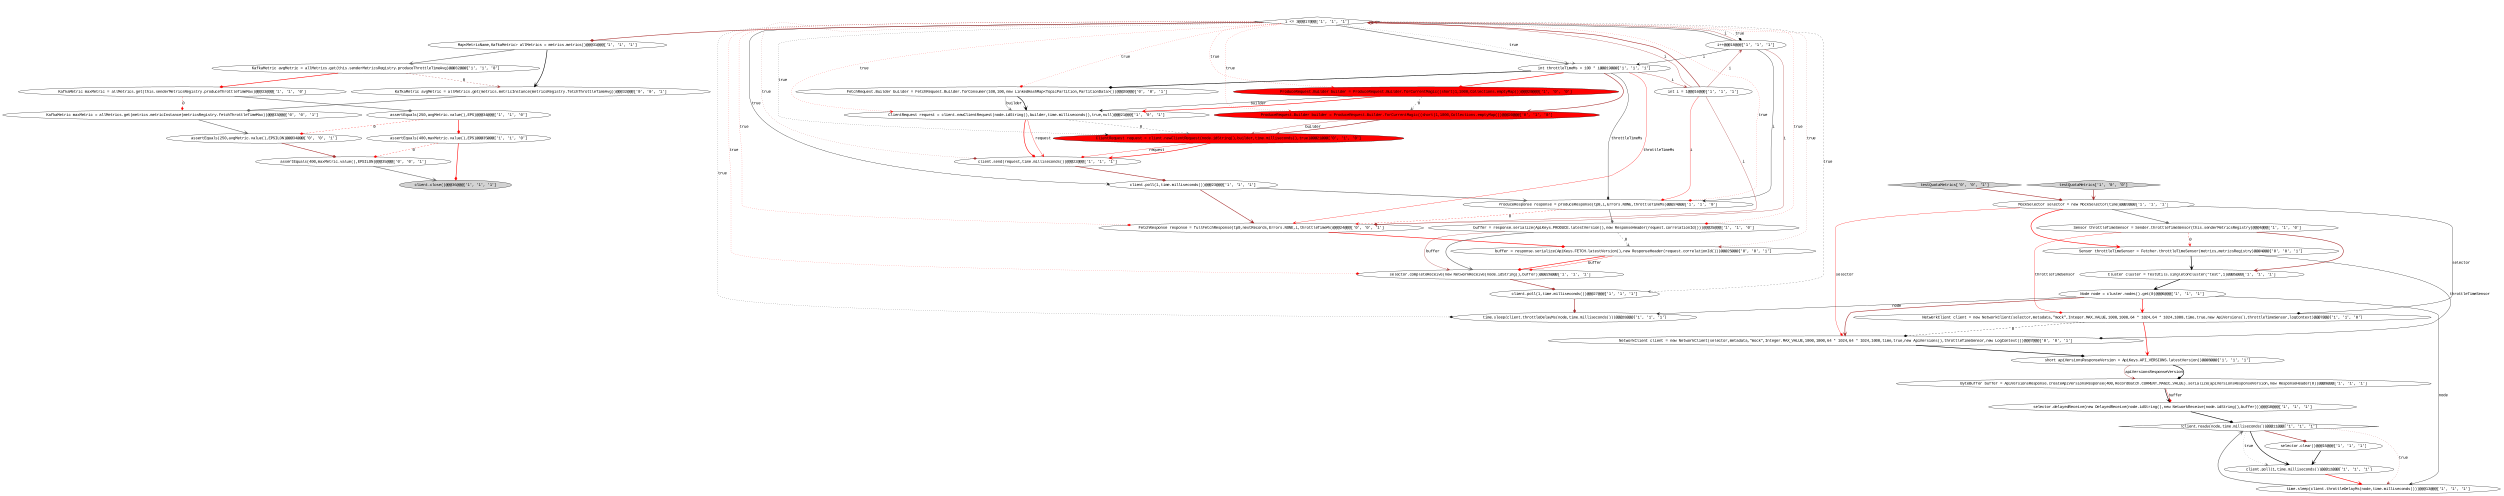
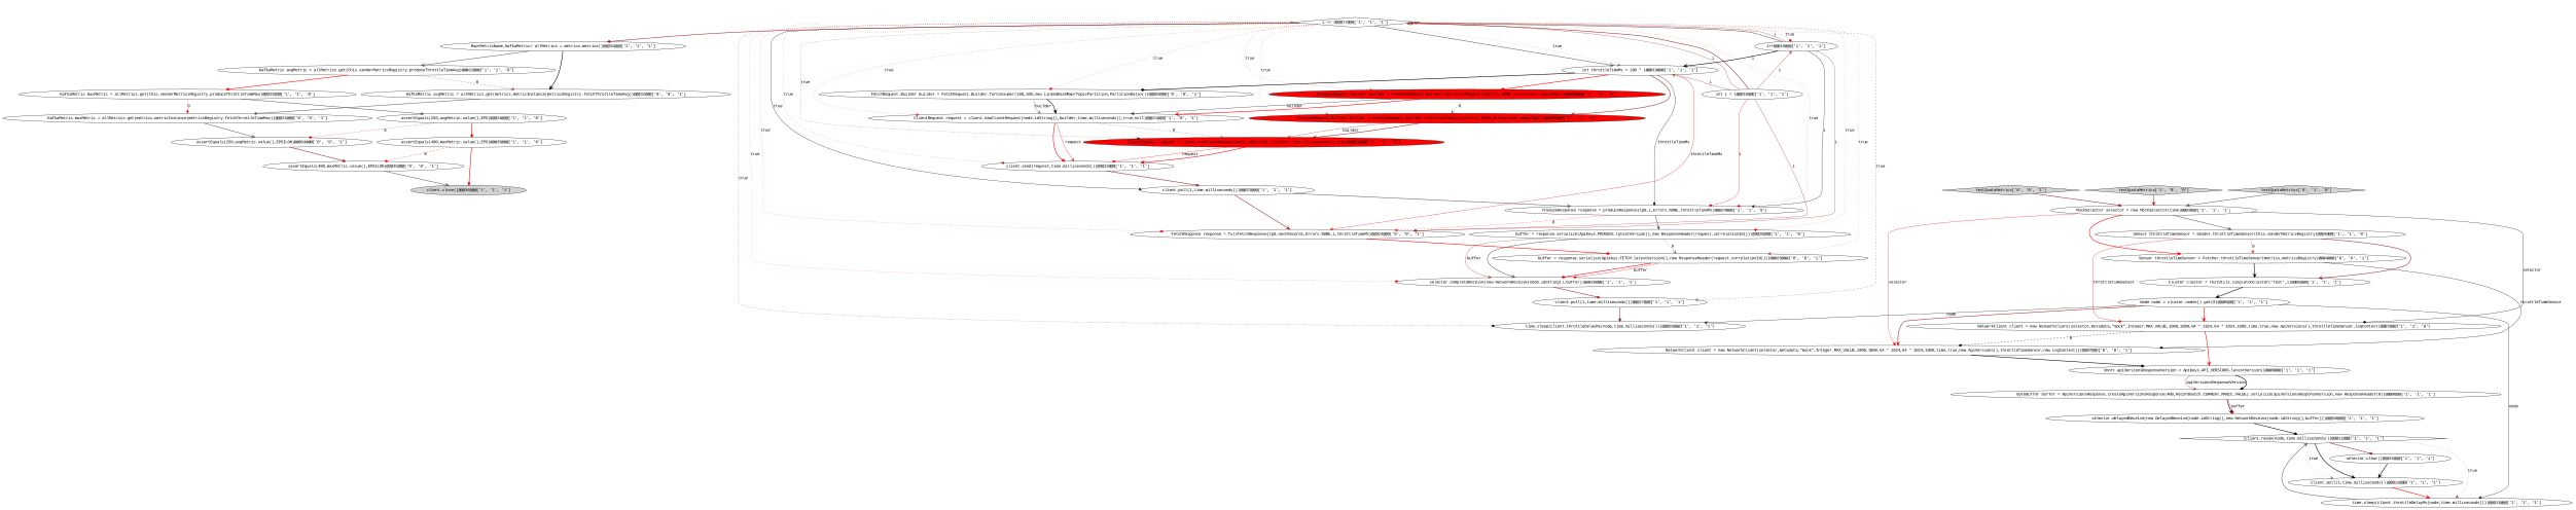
  digraph {
    fontname="Liberation Mono"
    node [fillcolor=white fontname="Liberation Mono" shape=ellipse style=filled]
    edge [arrowhead=vee color=red fontname="Liberation Mono" style=bold]
    n1 [label="assertEquals(400,maxMetric.value(),EPSILON)@@@35@@@['0', '0', '1']"]
    n2 [fillcolor=lightgray label="client.close()@@@36@@@['1', '1', '1']"]
    n3 [fillcolor=lightgray label="testQuotaMetrics['0', '0', '1']" shape=diamond]
    n4 [label="MockSelector selector = new MockSelector(time)@@@3@@@['1', '1', '1']"]
    n5 [label="NetworkClient client = new NetworkClient(selector,metadata,\"mock\",Integer.MAX_VALUE,1000,1000,64 * 1024,64 * 1024,1000,time,true,new ApiVersions(),throttleTimeSensor,logContext)@@@7@@@['1', '1', '0']"]
    n6 [label="Sensor throttleTimeSensor = Sender.throttleTimeSensor(this.senderMetricsRegistry)@@@4@@@['1', '1', '0']"]
    n7 [label="NetworkClient client = new NetworkClient(selector,metadata,\"mock\",Integer.MAX_VALUE,1000,1000,64 * 1024,64 * 1024,1000,time,true,new ApiVersions(),throttleTimeSensor,new LogContext())@@@7@@@['0', '0', '1']"]
    n8 [label="Sensor throttleTimeSensor = Fetcher.throttleTimeSensor(metrics,metricsRegistry)@@@4@@@['0', '0', '1']"]
    n9 [fillcolor=red label="ClientRequest request = client.newClientRequest(node.idString(),builder,time.milliseconds(),true)@@@21@@@['0', '1', '0']"]
    n10 [label="client.send(request,time.milliseconds())@@@22@@@['1', '1', '1']"]
    n11 [label="client.poll(1,time.milliseconds())@@@23@@@['1', '1', '1']"]
    n12 [label="KafkaMetric avgMetric = allMetrics.get(this.senderMetricsRegistry.produceThrottleTimeAvg)@@@32@@@['1', '1', '0']"]
    n13 [label="KafkaMetric avgMetric = allMetrics.get(metrics.metricInstance(metricsRegistry.fetchThrottleTimeAvg))@@@32@@@['0', '0', '1']"]
    n14 [label="KafkaMetric maxMetric = allMetrics.get(this.senderMetricsRegistry.produceThrottleTimeMax)@@@33@@@['1', '1', '0']"]
    n15 [label="KafkaMetric maxMetric = allMetrics.get(metrics.metricInstance(metricsRegistry.fetchThrottleTimeMax))@@@33@@@['0', '0', '1']"]
    n16 [label="assertEquals(250,avgMetric.value(),EPS)@@@34@@@['1', '1', '0']"]
    n17 [label="buffer = response.serialize(ApiKeys.FETCH.latestVersion(),new ResponseHeader(request.correlationId()))@@@25@@@['0', '0', '1']"]
    n18 [label="selector.completeReceive(new NetworkReceive(node.idString(),buffer))@@@26@@@['1', '1', '1']"]
    n19 [label="client.poll(1,time.milliseconds())@@@27@@@['1', '1', '1']"]
    n20 [label="FetchResponse response = fullFetchResponse(tp0,nextRecords,Errors.NONE,i,throttleTimeMs)@@@24@@@['0', '0', '1']"]
    n21 [label="Map<MetricName,KafkaMetric> allMetrics = metrics.metrics()@@@31@@@['1', '1', '1']"]
    n22 [fillcolor=red label="ProduceRequest.Builder builder = ProduceRequest.Builder.forCurrentMagic((short)1,1000,Collections.emptyMap())@@@20@@@['1', '0', '0']"]
    n23 [fillcolor=red label="ProduceRequest.Builder builder = ProduceRequest.Builder.forCurrentMagic((short)1,1000,Collections.emptyMap())@@@20@@@['0', '1', '0']"]
    n24 [label="ClientRequest request = client.newClientRequest(node.idString(),builder,time.milliseconds(),true,null)@@@21@@@['1', '0', '1']"]
    n25 [label="time.sleep(client.throttleDelayMs(node,time.milliseconds()))@@@13@@@['1', '1', '1']"]
    n26 [label="!client.ready(node,time.milliseconds())@@@11@@@['1', '1', '1']" shape=diamond]
    n27 [label="selector.clear()@@@15@@@['1', '1', '1']"]
    n28 [label="client.poll(1,time.milliseconds())@@@12@@@['1', '1', '1']"]
    n29 [label="i++@@@18@@@['1', '1', '1']"]
    n30 [label="i <= 3@@@17@@@['1', '1', '1']" shape=diamond]
    n31 [label="ProduceResponse response = produceResponse(tp0,i,Errors.NONE,throttleTimeMs)@@@24@@@['1', '1', '0']"]
    n32 [label="int throttleTimeMs = 100 * i@@@19@@@['1', '1', '1']"]
    n33 [label="buffer = response.serialize(ApiKeys.PRODUCE.latestVersion(),new ResponseHeader(request.correlationId()))@@@25@@@['1', '1', '0']"]
    n34 [label="time.sleep(client.throttleDelayMs(node,time.milliseconds()))@@@28@@@['1', '1', '1']"]
    n35 [label="FetchRequest.Builder builder = FetchRequest.Builder.forConsumer(100,100,new LinkedHashMap<TopicPartition,PartitionData>())@@@20@@@['0', '0', '1']"]
    n36 [label="int i = 1@@@16@@@['1', '1', '1']"]
    n37 [fillcolor=lightgray label="testQuotaMetrics['1', '0', '0']" shape=diamond]
    n38 [label="short apiVersionsResponseVersion = ApiKeys.API_VERSIONS.latestVersion()@@@8@@@['1', '1', '1']"]
    n39 [label="Cluster cluster = TestUtils.singletonCluster(\"test\",1)@@@5@@@['1', '1', '1']"]
    n40 [label="assertEquals(250,avgMetric.value(),EPSILON)@@@34@@@['0', '0', '1']"]
    n41 [label="Node node = cluster.nodes().get(0)@@@6@@@['1', '1', '1']"]
    n42 [label="assertEquals(400,maxMetric.value(),EPS)@@@35@@@['1', '1', '0']"]
    n43 [label="ByteBuffer buffer = ApiVersionsResponse.createApiVersionsResponse(400,RecordBatch.CURRENT_MAGIC_VALUE).serialize(apiVersionsResponseVersion,new ResponseHeader(0))@@@9@@@['1', '1', '1']"]
    n44 [label="selector.delayedReceive(new DelayedReceive(node.idString(),new NetworkReceive(node.idString(),buffer)))@@@10@@@['1', '1', '1']"]
+   n45 [fillcolor=lightgray label="testQuotaMetrics['0', '1', '0']" shape=diamond]
    n1 -> n2 [color=gray40]
    n3 -> n4 [arrowhead=diamond color=brown]
    n4 -> n5 [arrowhead=diamond color=black label=selector style=solid]
    n4 -> n6 [arrowhead=diamond color=gray40]
    n4 -> n7 [arrowhead=diamond label=selector style=solid]
    n4 -> n8
    n5 -> n7 [arrowhead=diamond color=black label=0 style=dashed]
    n5 -> n38
    n6 -> n5 [arrowhead=diamond label=throttleTimeSensor style=solid]
    n6 -> n8 [label=0 style=dashed]
    n6 -> n39 [color=brown]
    n7 -> n38 [arrowhead=diamond color=black]
    n8 -> n7 [arrowhead=diamond color=black label=throttleTimeSensor style=solid]
    n8 -> n39 [color=black]
    n9 -> n10 [arrowhead=diamond label=request style=solid]
    n9 -> n10
    n10 -> n11 [arrowhead=diamond color=brown]
    n11 -> n20 [color=brown]
    n11 -> n31 [color=gray40]
    n12 -> n13 [color=brown label=0 style=dashed]
    n12 -> n14 [arrowhead=diamond]
    n13 -> n15 [arrowhead=diamond color=gray40]
    n14 -> n15 [arrowhead=diamond label=0 style=dashed]
    n14 -> n16 [arrowhead=diamond color=gray40]
    n15 -> n40 [color=gray40]
    n16 -> n40 [arrowhead=diamond label=0 style=dashed]
    n16 -> n42 [arrowhead=diamond]
    n17 -> n18 [arrowhead=diamond]
    n17 -> n18 [arrowhead=diamond label=buffer style=solid]
    n18 -> n19 [arrowhead=diamond color=brown]
    n19 -> n34 [arrowhead=diamond color=brown]
    n20 -> n17 [arrowhead=diamond]
    n21 -> n12 [color=gray40]
    n21 -> n13 [color=black]
    n22 -> n23 [color=gray40 label=0 style=dashed]
    n22 -> n24 [color=black label=builder style=solid]
    n22 -> n24
    n23 -> n9 [color=brown label=builder style=solid]
    n23 -> n9 [color=brown]
    n24 -> n9 [color=gray40 label=0 style=dashed]
    n24 -> n10 [arrowhead=diamond]
    n24 -> n10 [label=request style=solid]
    n25 -> n26 [color=gray40]
    n26 -> n25 [color=brown label=true style=dotted]
    n26 -> n27 [arrowhead=diamond color=brown]
    n26 -> n28 [color=gray40 label=true style=dotted]
    n26 -> n28 [color=black]
    n27 -> n28 [color=black]
    n28 -> n25
    n29 -> n20 [arrowhead=diamond color=brown label=i style=solid]
    n29 -> n30 [arrowhead=diamond color=gray40]
    n29 -> n30 [color=brown label=i style=solid]
    n29 -> n31 [color=black label=i style=solid]
-   n29 -> n32 [color=black label=i style=solid]
+   n29 -> n32 [color=black label=i]
    n30 -> n9 [color=black label=true style=dotted]
    n30 -> n10 [arrowhead=diamond color=brown label=true style=dotted]
    n30 -> n11 [color=black label=true style=solid]
    n30 -> n17 [color=brown label=true style=dotted]
    n30 -> n18 [arrowhead=diamond label=true style=dotted]
    n30 -> n19 [color=gray40 label=true style=dashed]
    n30 -> n20 [arrowhead=diamond label=true style=dotted]
    n30 -> n21 [arrowhead=diamond color=brown]
    n30 -> n22 [label=true style=dotted]
    n30 -> n23 [label=true style=dotted]
    n30 -> n24 [label=true style=dotted]
-   n30 -> n29 [arrowhead=diamond color=black label=true style=dotted]
+   n30 -> n29 [arrowhead=diamond label=true style=dotted]
    n30 -> n31 [arrowhead=diamond label=true style=dotted]
    n30 -> n32 [color=gray40]
    n30 -> n32 [color=gray40 label=true style=dotted]
    n30 -> n33 [arrowhead=diamond label=true style=dotted]
    n30 -> n34 [arrowhead=diamond color=black label=true style=dotted]
    n30 -> n35 [arrowhead=diamond label=true style=dotted]
    n31 -> n20 [label=0 style=dashed]
    n31 -> n33 [arrowhead=diamond color=gray40]
    n32 -> n20 [label=throttleTimeMs style=solid]
    n32 -> n22 [arrowhead=diamond]
    n32 -> n23 [color=brown]
    n32 -> n31 [arrowhead=diamond color=black label=throttleTimeMs style=solid]
    n32 -> n35 [arrowhead=diamond color=black]
    n33 -> n17 [color=gray40 label=0 style=dashed]
    n33 -> n18 [color=brown label=buffer style=solid]
    n33 -> n18 [color=gray40]
    n35 -> n24 [color=black]
    n35 -> n24 [color=gray40 label=builder style=solid]
    n36 -> n20 [color=brown label=i style=solid]
    n36 -> n29 [color=brown label=i style=solid]
    n36 -> n30 [color=brown label=i style=solid]
    n36 -> n30 [color=brown]
    n36 -> n31 [arrowhead=diamond label=i style=solid]
-   n32 -> n36 [color=brown label=i style=solid]
+   n36 -> n32 [color=brown label=i style=solid]
    n37 -> n4 [color=brown]
    n38 -> n43 [color=brown label=apiVersionsResponseVersion style=solid]
    n38 -> n43 [arrowhead=diamond color=black]
    n39 -> n41 [color=black]
    n40 -> n1 [arrowhead=diamond color=brown]
    n41 -> n5
    n41 -> n7 [color=brown]
    n41 -> n25 [color=black label="node" style=solid]
    n41 -> n34 [color=black label="node" style=solid]
    n42 -> n1 [arrowhead=diamond label=0 style=dashed]
    n42 -> n2 [arrowhead=diamond]
    n43 -> n44 [color=black]
    n43 -> n44 [arrowhead=diamond label=buffer style=solid]
    n44 -> n26 [arrowhead=diamond color=black]
+   n45 -> n4 [color=gray40]
  }
